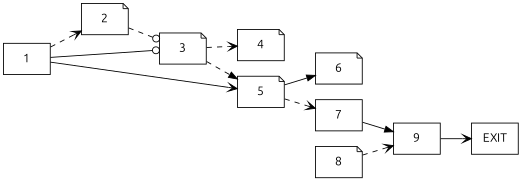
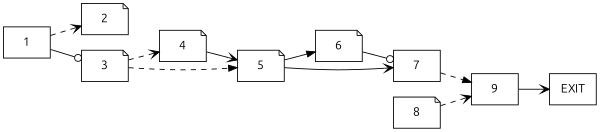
  digraph {
    fontname=Ubuntu
    rankdir=LR
    node [fontname=Ubuntu shape=note]
    edge [arrowhead=vee fontname=Ubuntu style=dashed]
    1 [shape=box]
    2
    3
    n4 [label=EXIT shape=box]
    4
    5
    6
    7 [shape=box]
    9 [shape=box]
    8
    1 -> 2
    1 -> 3 [arrowhead=odot style=solid]
-   2 -> 3 [arrowhead=odot]
    3 -> 4
    3 -> 5 [arrowhead=normal]
-   1 -> 5 [style=solid]
+   4 -> 5 [style=solid]
    5 -> 6 [arrowhead=normal style=solid]
-   5 -> 7
-   7 -> 9 [arrowhead=normal style=solid]
+   5 -> 7 [style=solid]
+   6 -> 7 [arrowhead=odot style=solid]
+   7 -> 9 [arrowhead=normal]
    9 -> n4 [style=solid]
    8 -> 9
  }
